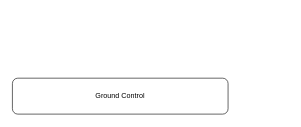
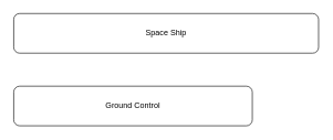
  <mxCell id="0" />
  <mxCell id="1" parent="0" />
+ <mxCell id="2" value="Space Ship" style="rounded=1;whiteSpace=wrap;html=1;" vertex="1" parent="1"><mxGeometry x="20" y="20" width="460" height="60" as="geometry" /></mxCell>
  <mxCell id="3" value="Ground Control" style="rounded=1;whiteSpace=wrap;html=1;" vertex="1" parent="1"><mxGeometry x="20" y="130" width="360" height="60" as="geometry" /></mxCell>
